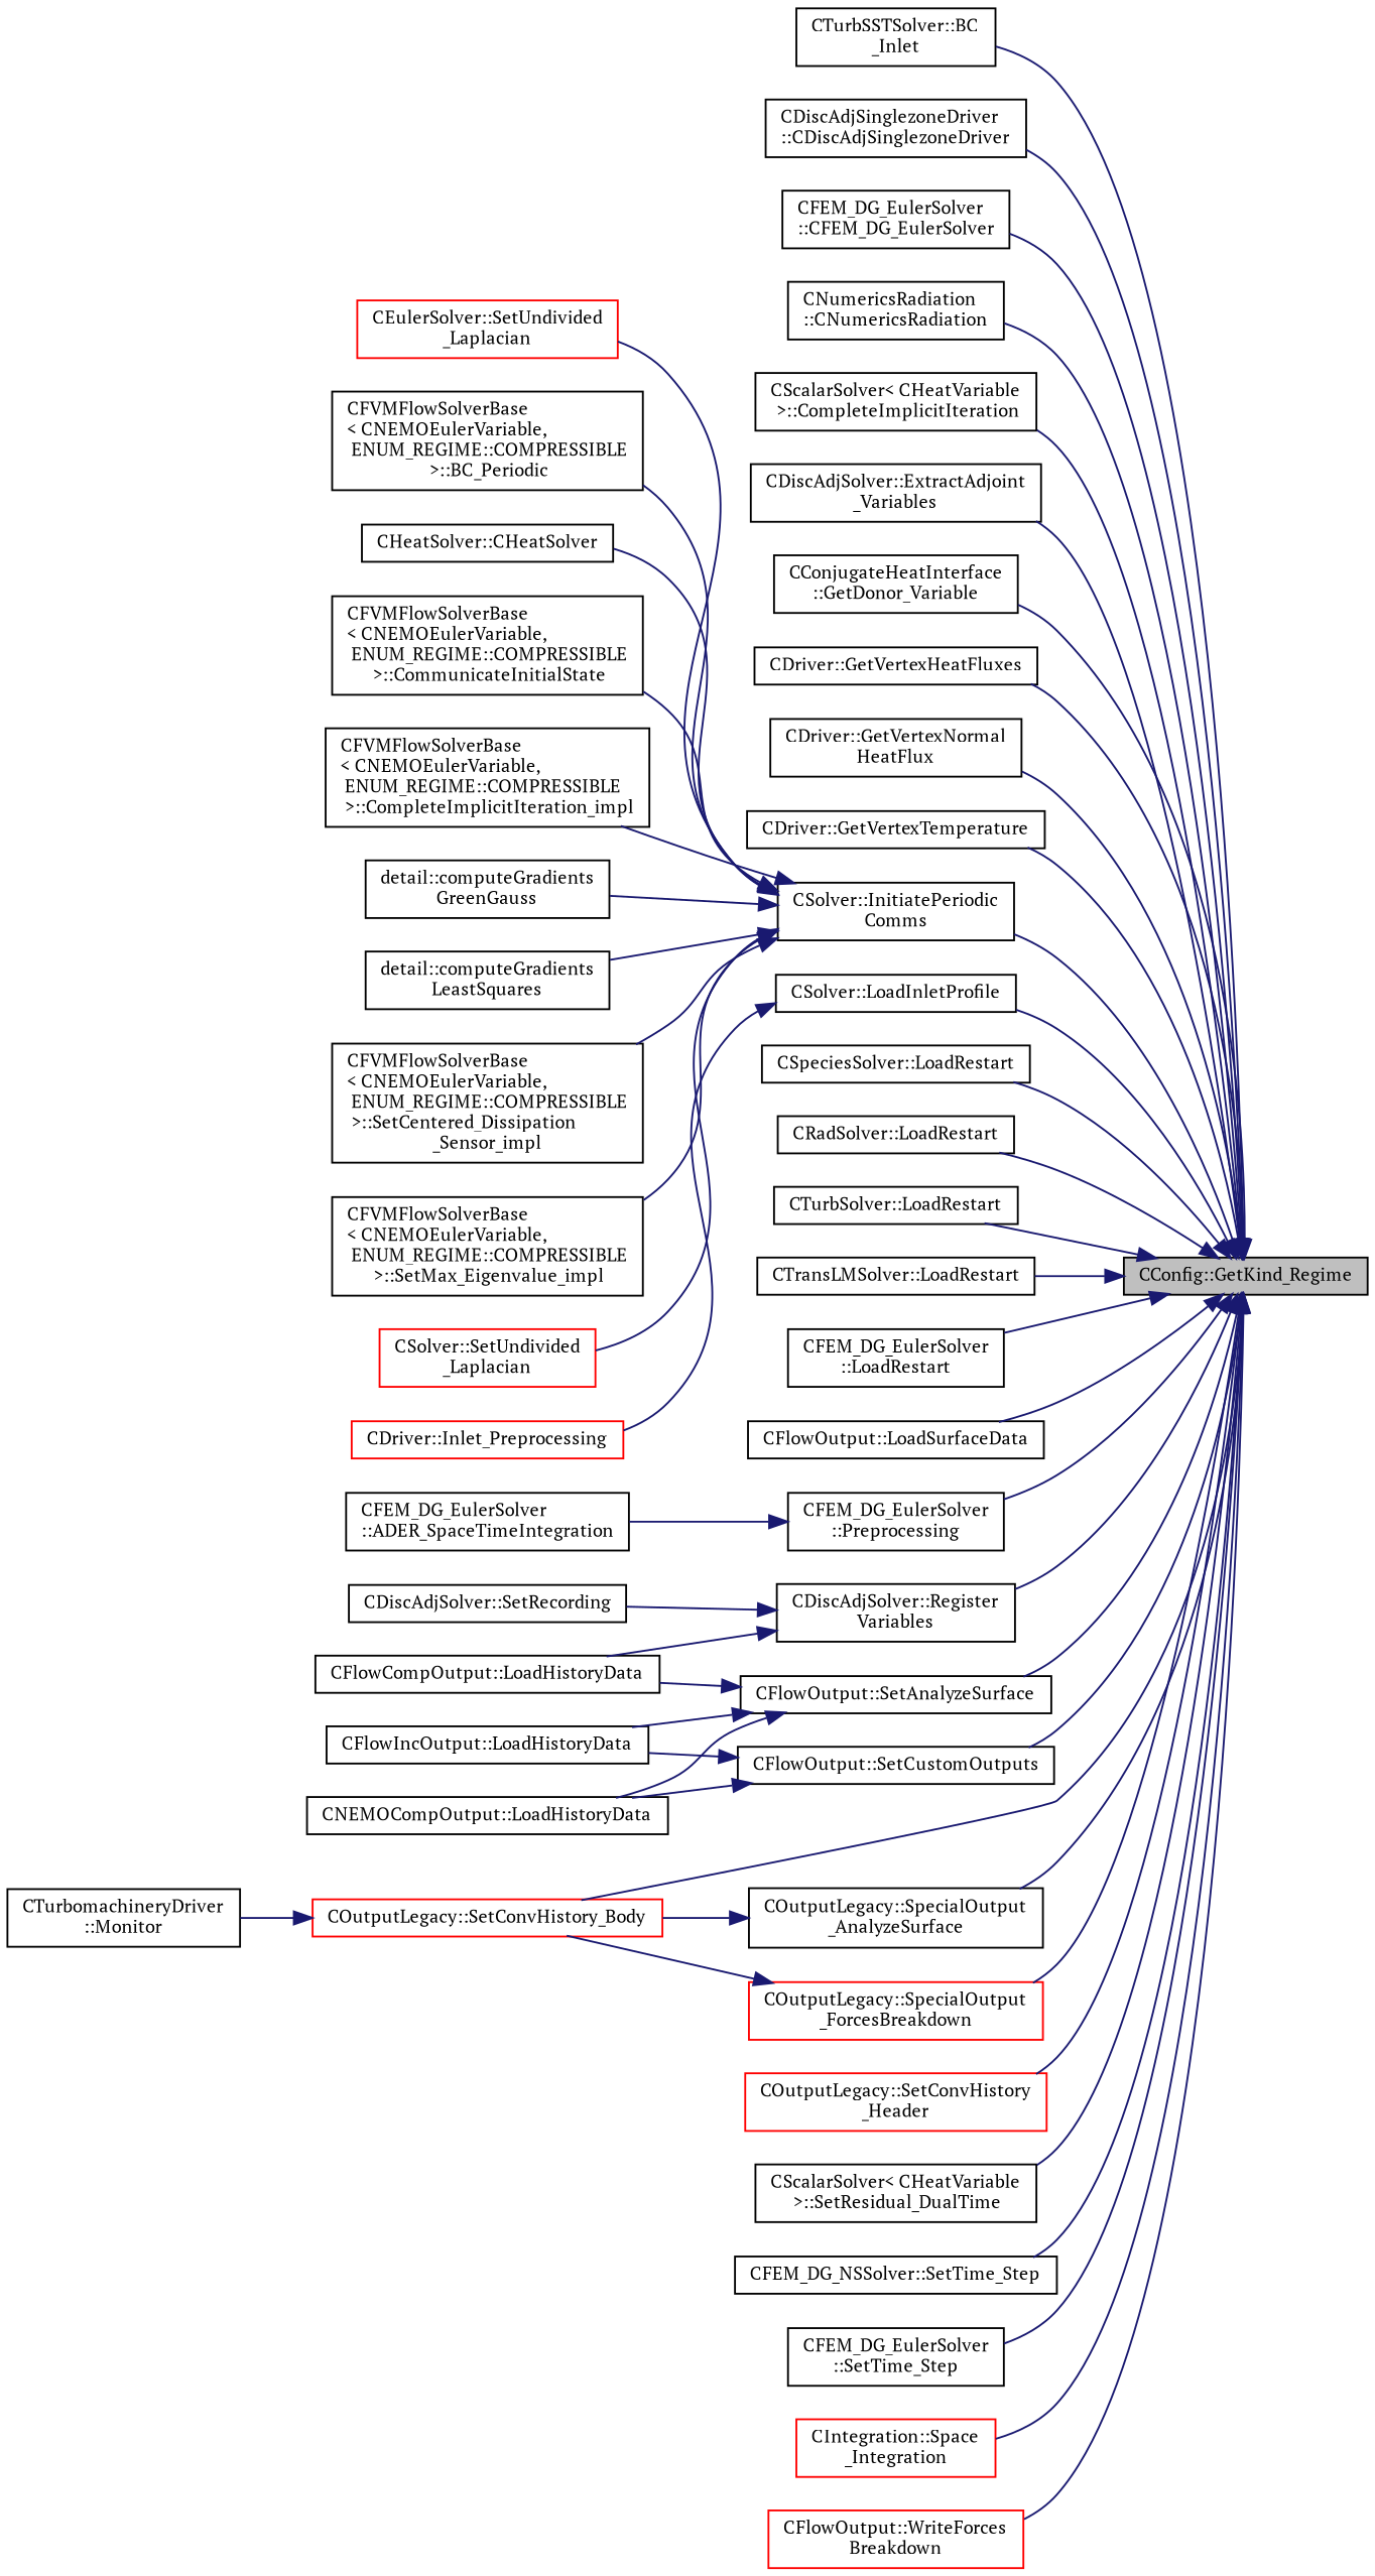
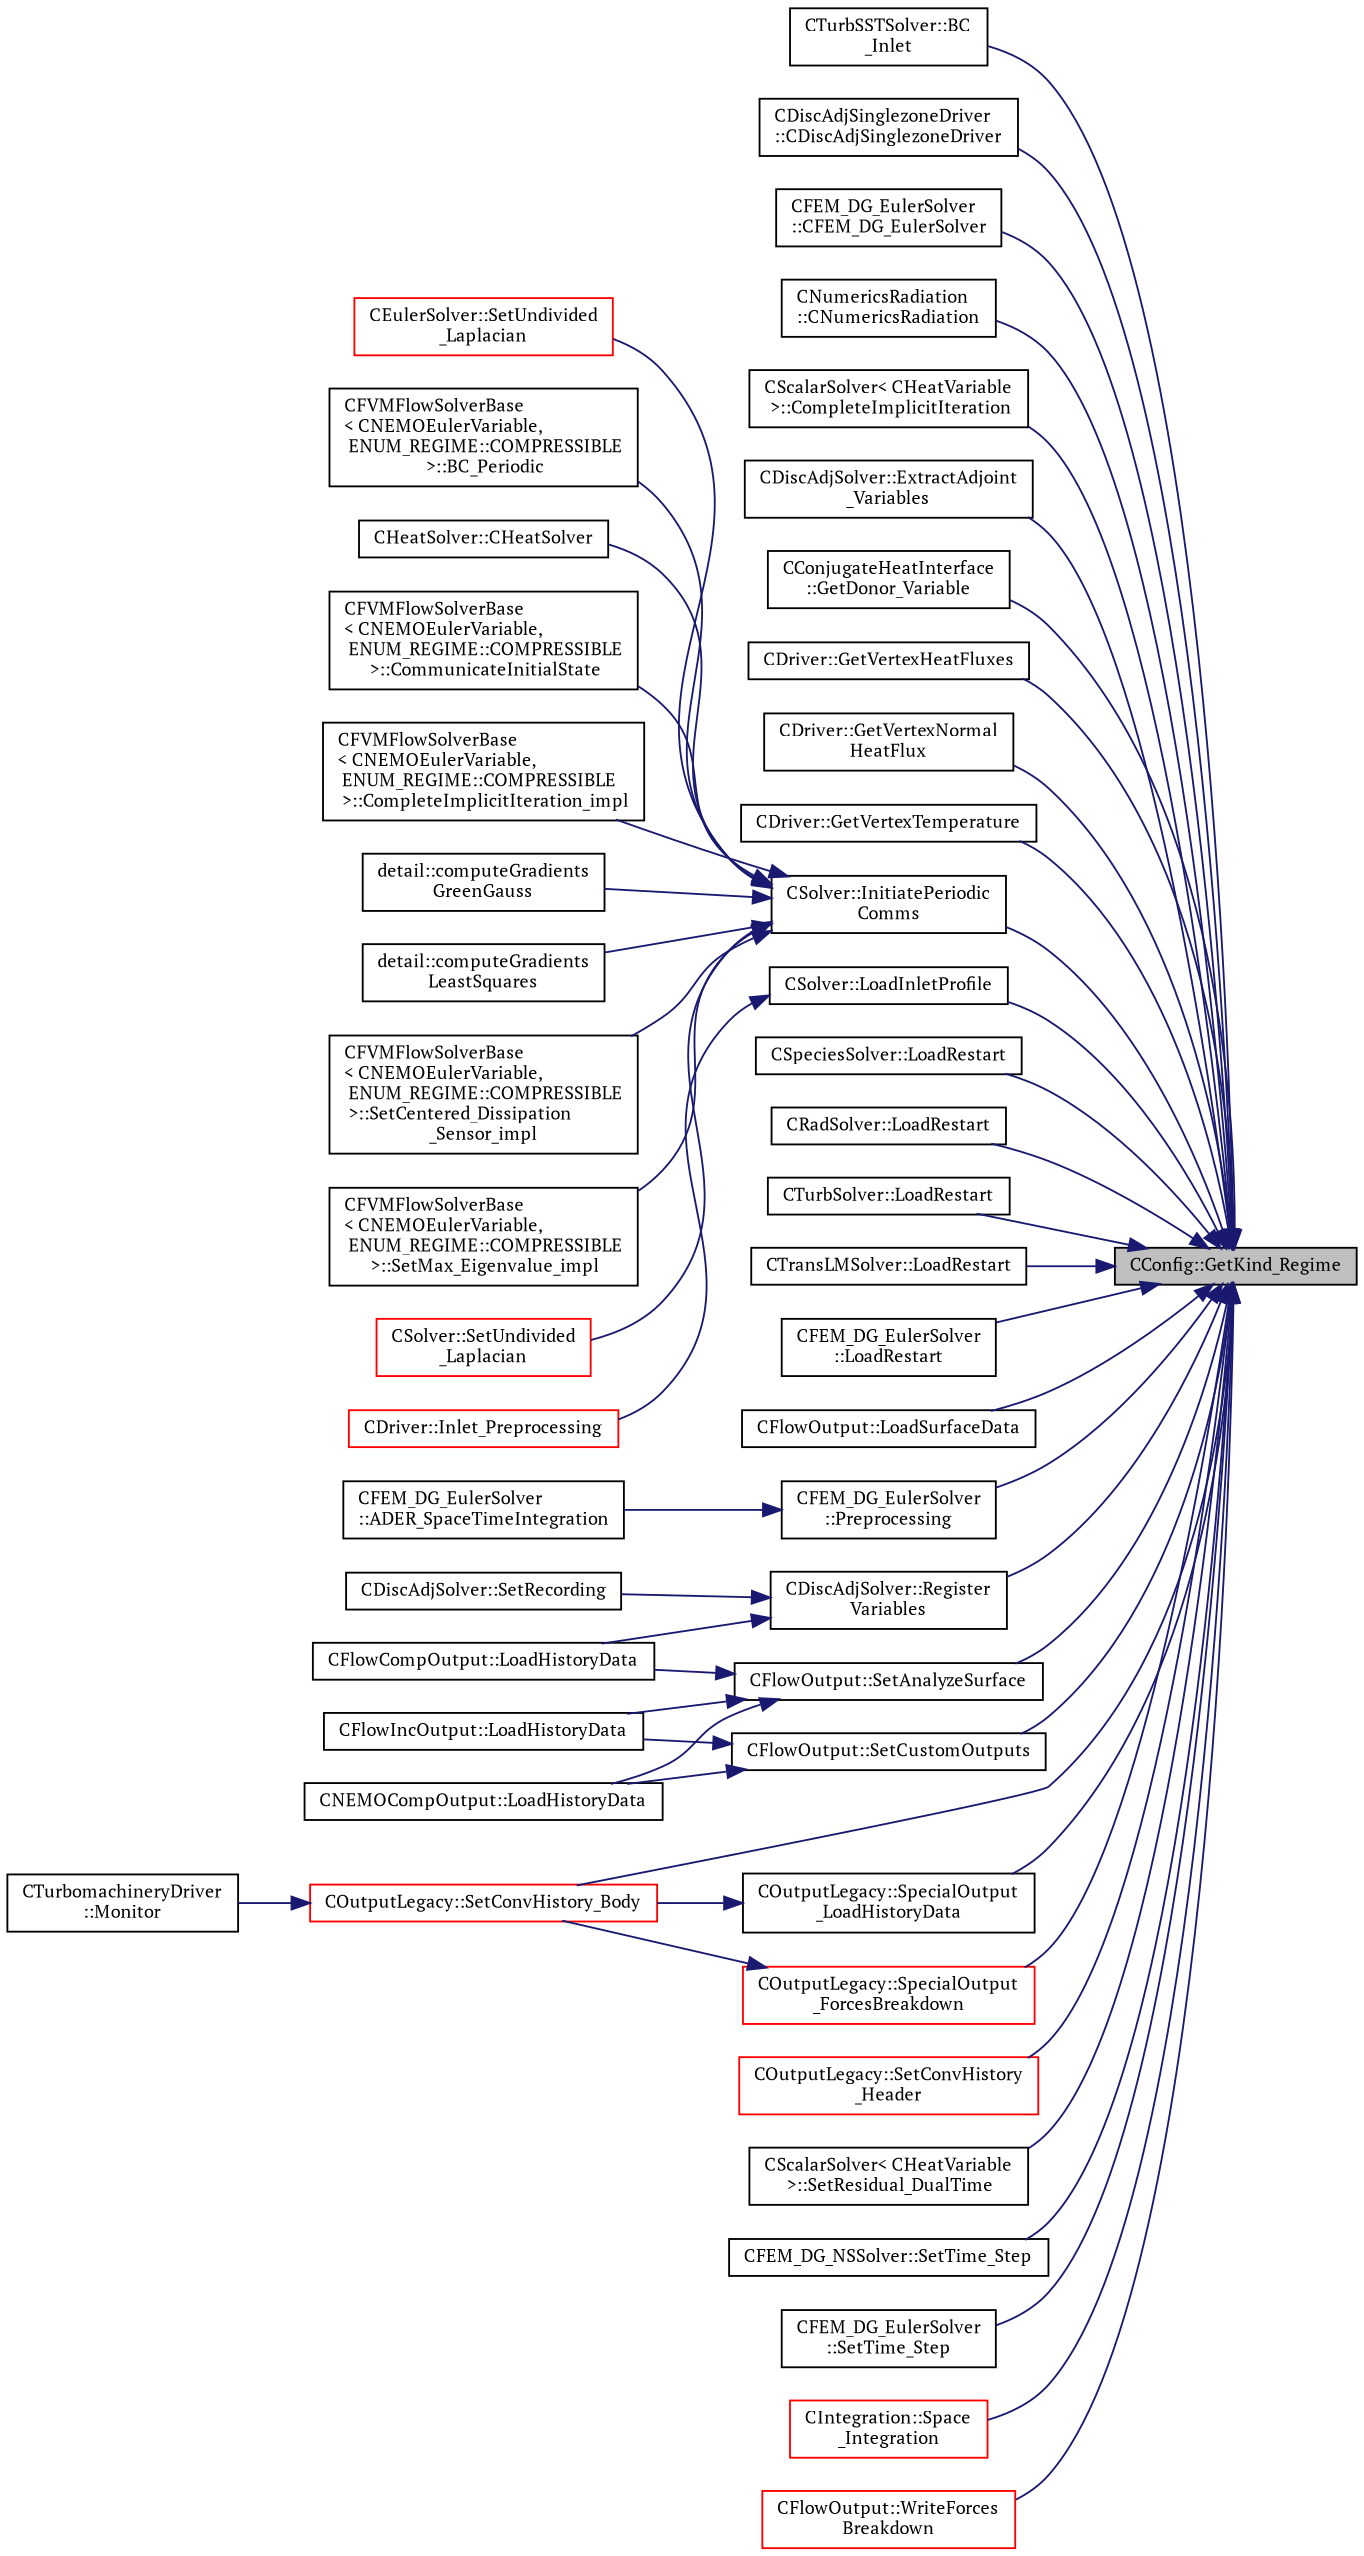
  digraph {
    fontname="PT Serif"
    rankdir=RL
    node [color=black fillcolor=white fontname="PT Serif" fontsize=10 shape=record style=filled]
    edge [color=midnightblue dir=back fontname="PT Serif" fontsize=10 labelfontname=Helvetica labelfontsize=10 style=solid]
    n1 [fillcolor=grey75 fontcolor=black height=0.2 label="CConfig::GetKind_Regime" width=0.4]
    n2 [height=0.2 label="CTurbSSTSolver::BC\l_Inlet" width=0.4]
    n3 [height=0.2 label="CDiscAdjSinglezoneDriver\l::CDiscAdjSinglezoneDriver" width=0.4]
    n4 [height=0.2 label="CFEM_DG_EulerSolver\l::CFEM_DG_EulerSolver" width=0.4]
    n5 [height=0.2 label="CNumericsRadiation\l::CNumericsRadiation" width=0.4]
    n6 [height=0.2 label="CScalarSolver\< CHeatVariable\l \>::CompleteImplicitIteration" width=0.4]
    n7 [height=0.2 label="CDiscAdjSolver::ExtractAdjoint\l_Variables" width=0.4]
    n8 [height=0.2 label="CConjugateHeatInterface\l::GetDonor_Variable" width=0.4]
    n9 [height=0.2 label="CDriver::GetVertexHeatFluxes" width=0.4]
    n10 [height=0.2 label="CDriver::GetVertexNormal\lHeatFlux" width=0.4]
    n11 [height=0.2 label="CDriver::GetVertexTemperature" width=0.4]
    n12 [height=0.2 label="CSolver::InitiatePeriodic\lComms" width=0.4]
    n13 [height=0.2 label="CSolver::LoadInletProfile" width=0.4]
    n14 [height=0.2 label="CSpeciesSolver::LoadRestart" width=0.4]
    n15 [height=0.2 label="CRadSolver::LoadRestart" width=0.4]
    n16 [height=0.2 label="CTurbSolver::LoadRestart" width=0.4]
    n17 [height=0.2 label="CTransLMSolver::LoadRestart" width=0.4]
    n18 [height=0.2 label="CFEM_DG_EulerSolver\l::LoadRestart" width=0.4]
    n19 [height=0.2 label="CFlowOutput::LoadSurfaceData" width=0.4]
    n20 [height=0.2 label="CFEM_DG_EulerSolver\l::Preprocessing" width=0.4]
    n21 [height=0.2 label="CDiscAdjSolver::Register\lVariables" width=0.4]
    n22 [height=0.2 label="CFlowOutput::SetAnalyzeSurface" width=0.4]
    n23 [color=red height=0.2 label="COutputLegacy::SetConvHistory_Body" width=0.4]
    n24 [color=red height=0.2 label="COutputLegacy::SetConvHistory\l_Header" width=0.4]
    n25 [height=0.2 label="CFlowOutput::SetCustomOutputs" width=0.4]
    n26 [height=0.2 label="CScalarSolver\< CHeatVariable\l \>::SetResidual_DualTime" width=0.4]
    n27 [height=0.2 label="CFEM_DG_NSSolver::SetTime_Step" width=0.4]
    n28 [height=0.2 label="CFEM_DG_EulerSolver\l::SetTime_Step" width=0.4]
    n29 [color=red height=0.2 label="CIntegration::Space\l_Integration" width=0.4]
-   n30 [height=0.2 label="COutputLegacy::SpecialOutput\l_AnalyzeSurface" width=0.4]
+   n30 [height=0.2 label="COutputLegacy::SpecialOutput\l_LoadHistoryData" width=0.4]
    n31 [color=red height=0.2 label="COutputLegacy::SpecialOutput\l_ForcesBreakdown" width=0.4]
    n32 [color=red height=0.2 label="CFlowOutput::WriteForces\lBreakdown" width=0.4]
    n33 [height=0.2 label="CFVMFlowSolverBase\l\< CNEMOEulerVariable,\l ENUM_REGIME::COMPRESSIBLE\l \>::BC_Periodic" width=0.4]
    n34 [height=0.2 label="CHeatSolver::CHeatSolver" width=0.4]
    n35 [height=0.2 label="CFVMFlowSolverBase\l\< CNEMOEulerVariable,\l ENUM_REGIME::COMPRESSIBLE\l \>::CommunicateInitialState" width=0.4]
    n36 [height=0.2 label="CFVMFlowSolverBase\l\< CNEMOEulerVariable,\l ENUM_REGIME::COMPRESSIBLE\l \>::CompleteImplicitIteration_impl" width=0.4]
    n37 [height=0.2 label="detail::computeGradients\lGreenGauss" width=0.4]
    n38 [height=0.2 label="detail::computeGradients\lLeastSquares" width=0.4]
    n39 [height=0.2 label="CFVMFlowSolverBase\l\< CNEMOEulerVariable,\l ENUM_REGIME::COMPRESSIBLE\l \>::SetCentered_Dissipation\l_Sensor_impl" width=0.4]
    n40 [height=0.2 label="CFVMFlowSolverBase\l\< CNEMOEulerVariable,\l ENUM_REGIME::COMPRESSIBLE\l \>::SetMax_Eigenvalue_impl" width=0.4]
    n41 [color=red height=0.2 label="CSolver::SetUndivided\l_Laplacian" width=0.4]
    n42 [color=red height=0.2 label="CEulerSolver::SetUndivided\l_Laplacian" width=0.4]
    n43 [color=red height=0.2 label="CDriver::Inlet_Preprocessing" width=0.4]
    n44 [height=0.2 label="CFEM_DG_EulerSolver\l::ADER_SpaceTimeIntegration" width=0.4]
    n45 [height=0.2 label="CDiscAdjSolver::SetRecording" width=0.4]
    n46 [height=0.2 label="CFlowCompOutput::LoadHistoryData" width=0.4]
    n47 [height=0.2 label="CNEMOCompOutput::LoadHistoryData" width=0.4]
    n48 [height=0.2 label="CFlowIncOutput::LoadHistoryData" width=0.4]
    n49 [height=0.2 label="CTurbomachineryDriver\l::Monitor" width=0.4]
    n1 -> n2
    n1 -> n3
    n1 -> n4
    n1 -> n5
    n1 -> n6
    n1 -> n7
    n1 -> n8
    n1 -> n9
    n1 -> n10
    n1 -> n11
    n1 -> n12
    n1 -> n13
    n1 -> n14
    n1 -> n15
    n1 -> n16
    n1 -> n17
    n1 -> n18
    n1 -> n19
    n1 -> n20
    n1 -> n21
    n1 -> n22
    n1 -> n23
    n1 -> n24
    n1 -> n25
    n1 -> n26
    n1 -> n27
    n1 -> n28
    n1 -> n29
    n1 -> n30
    n1 -> n31
    n1 -> n32
    n12 -> n33
    n12 -> n34
    n12 -> n35
    n12 -> n36
    n12 -> n37
    n12 -> n38
    n12 -> n39
    n12 -> n40
    n12 -> n41
    n12 -> n42
    n13 -> n43
    n20 -> n44
    n21 -> n45
    n21 -> n46
    n22 -> n46
    n22 -> n47
    n22 -> n48
    n23 -> n49
    n25 -> n47
    n25 -> n48
    n30 -> n23
    n31 -> n23
  }
